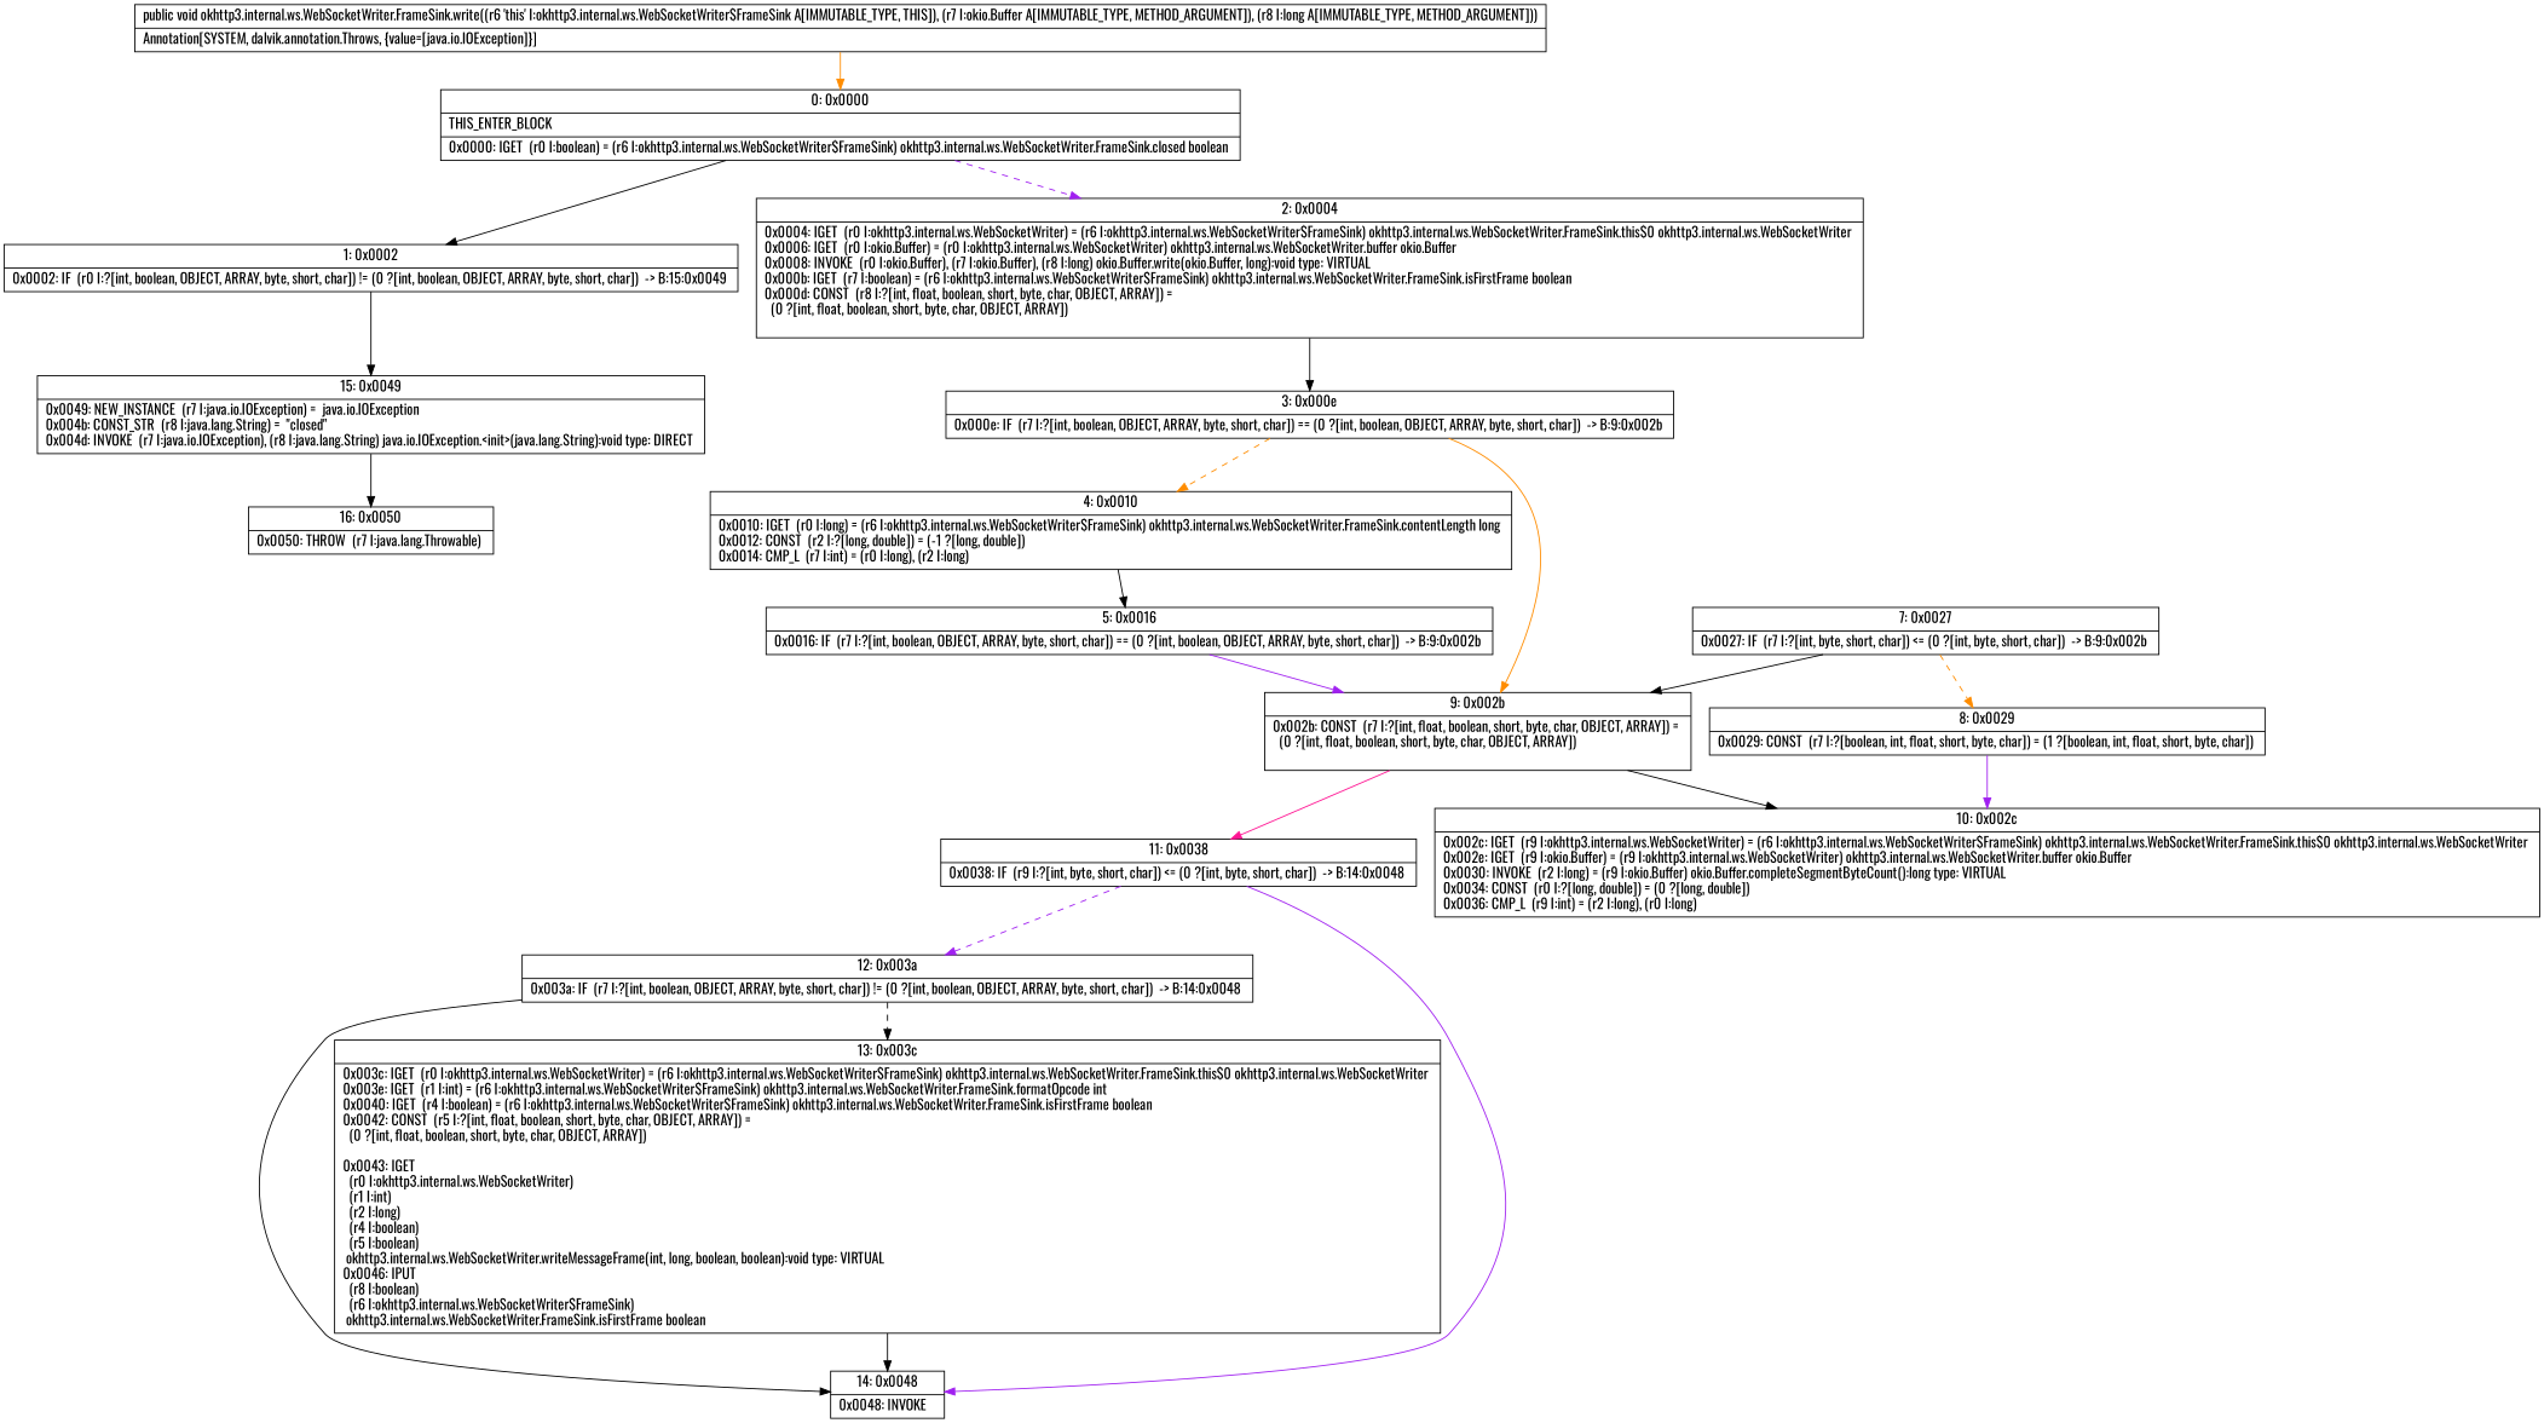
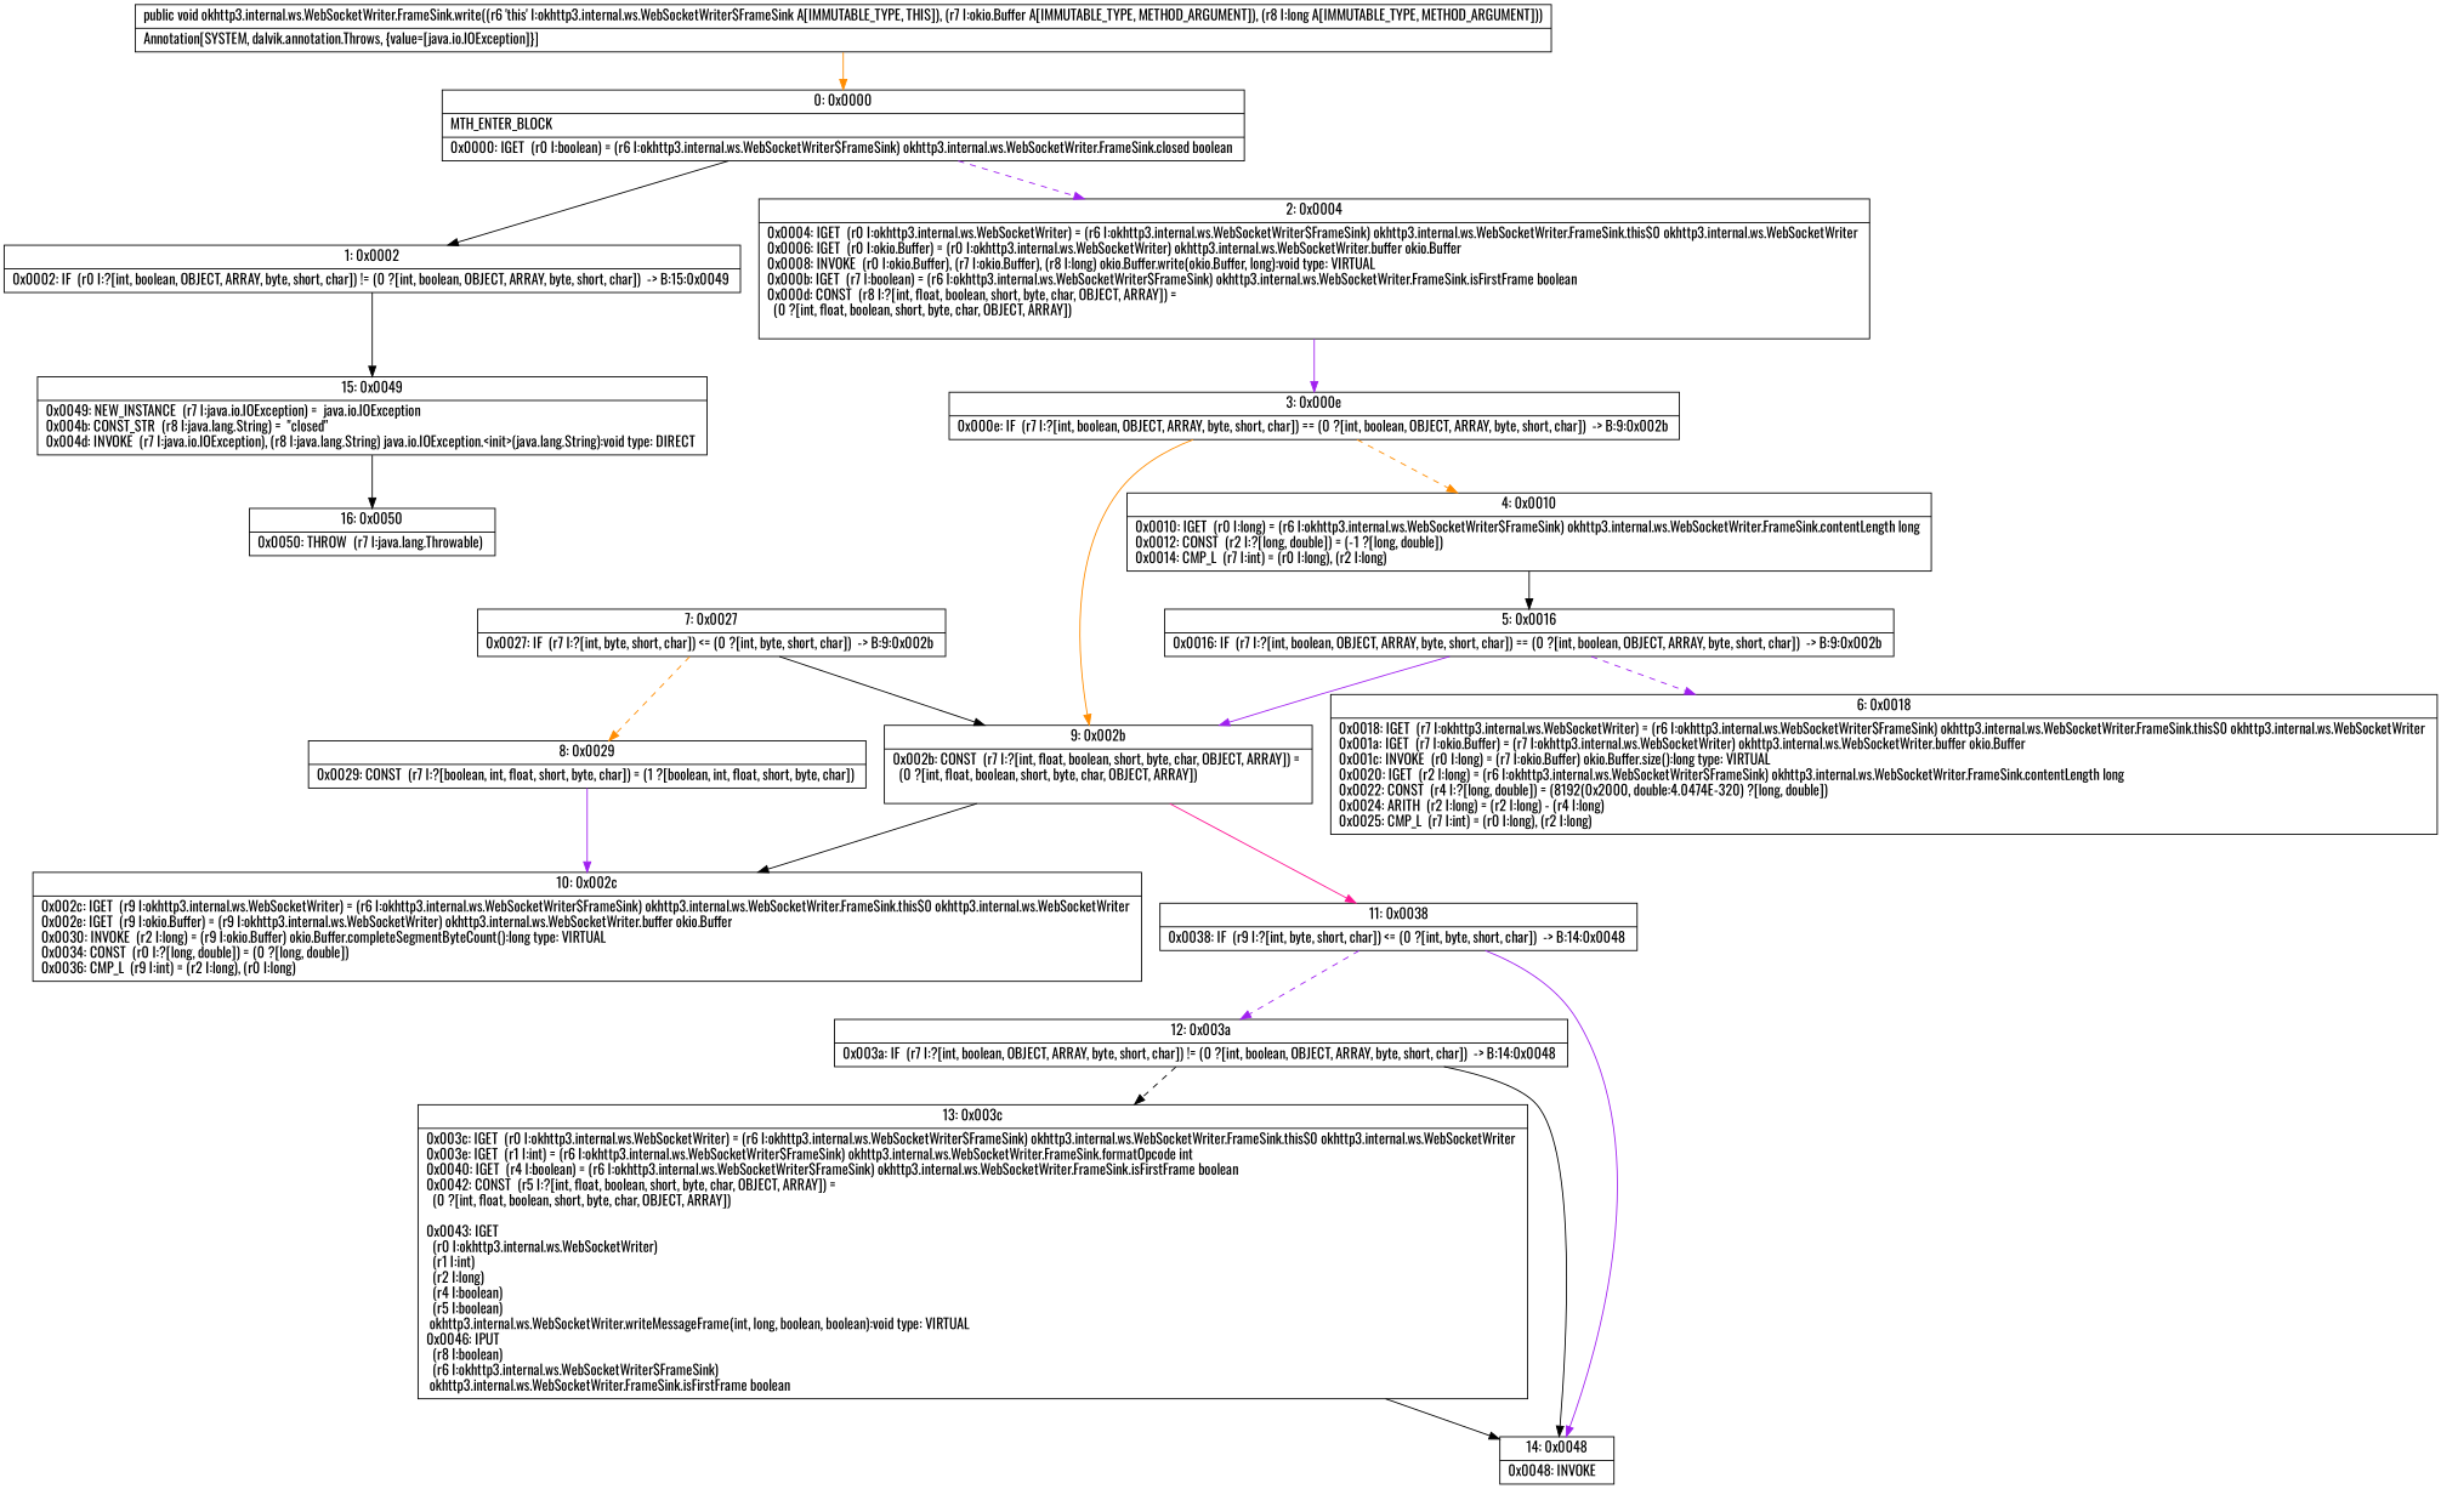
  digraph {
    fontname=Oswald
    node [fontname=Oswald shape=record]
    edge [color=black fontname=Oswald]
-   n1 [label="{0\:\ 0x0000|THIS_ENTER_BLOCK\l|0x0000: IGET  (r0 I:boolean) = (r6 I:okhttp3.internal.ws.WebSocketWriter$FrameSink) okhttp3.internal.ws.WebSocketWriter.FrameSink.closed boolean \l}"]
+   n1 [label="{0\:\ 0x0000|MTH_ENTER_BLOCK\l|0x0000: IGET  (r0 I:boolean) = (r6 I:okhttp3.internal.ws.WebSocketWriter$FrameSink) okhttp3.internal.ws.WebSocketWriter.FrameSink.closed boolean \l}"]
    n2 [label="{1\:\ 0x0002|0x0002: IF  (r0 I:?[int, boolean, OBJECT, ARRAY, byte, short, char]) != (0 ?[int, boolean, OBJECT, ARRAY, byte, short, char])  \-\> B:15:0x0049 \l}"]
    n3 [label="{2\:\ 0x0004|0x0004: IGET  (r0 I:okhttp3.internal.ws.WebSocketWriter) = (r6 I:okhttp3.internal.ws.WebSocketWriter$FrameSink) okhttp3.internal.ws.WebSocketWriter.FrameSink.this$0 okhttp3.internal.ws.WebSocketWriter \l0x0006: IGET  (r0 I:okio.Buffer) = (r0 I:okhttp3.internal.ws.WebSocketWriter) okhttp3.internal.ws.WebSocketWriter.buffer okio.Buffer \l0x0008: INVOKE  (r0 I:okio.Buffer), (r7 I:okio.Buffer), (r8 I:long) okio.Buffer.write(okio.Buffer, long):void type: VIRTUAL \l0x000b: IGET  (r7 I:boolean) = (r6 I:okhttp3.internal.ws.WebSocketWriter$FrameSink) okhttp3.internal.ws.WebSocketWriter.FrameSink.isFirstFrame boolean \l0x000d: CONST  (r8 I:?[int, float, boolean, short, byte, char, OBJECT, ARRAY]) = \l  (0 ?[int, float, boolean, short, byte, char, OBJECT, ARRAY])\l \l}"]
    n4 [label="{15\:\ 0x0049|0x0049: NEW_INSTANCE  (r7 I:java.io.IOException) =  java.io.IOException \l0x004b: CONST_STR  (r8 I:java.lang.String) =  \"closed\" \l0x004d: INVOKE  (r7 I:java.io.IOException), (r8 I:java.lang.String) java.io.IOException.\<init\>(java.lang.String):void type: DIRECT \l}"]
    n5 [label="{3\:\ 0x000e|0x000e: IF  (r7 I:?[int, boolean, OBJECT, ARRAY, byte, short, char]) == (0 ?[int, boolean, OBJECT, ARRAY, byte, short, char])  \-\> B:9:0x002b \l}"]
    n6 [label="{16\:\ 0x0050|0x0050: THROW  (r7 I:java.lang.Throwable) \l}"]
    n7 [label="{4\:\ 0x0010|0x0010: IGET  (r0 I:long) = (r6 I:okhttp3.internal.ws.WebSocketWriter$FrameSink) okhttp3.internal.ws.WebSocketWriter.FrameSink.contentLength long \l0x0012: CONST  (r2 I:?[long, double]) = (\-1 ?[long, double]) \l0x0014: CMP_L  (r7 I:int) = (r0 I:long), (r2 I:long) \l}"]
    n8 [label="{9\:\ 0x002b|0x002b: CONST  (r7 I:?[int, float, boolean, short, byte, char, OBJECT, ARRAY]) = \l  (0 ?[int, float, boolean, short, byte, char, OBJECT, ARRAY])\l \l}"]
    n9 [label="{5\:\ 0x0016|0x0016: IF  (r7 I:?[int, boolean, OBJECT, ARRAY, byte, short, char]) == (0 ?[int, boolean, OBJECT, ARRAY, byte, short, char])  \-\> B:9:0x002b \l}"]
    n10 [label="{10\:\ 0x002c|0x002c: IGET  (r9 I:okhttp3.internal.ws.WebSocketWriter) = (r6 I:okhttp3.internal.ws.WebSocketWriter$FrameSink) okhttp3.internal.ws.WebSocketWriter.FrameSink.this$0 okhttp3.internal.ws.WebSocketWriter \l0x002e: IGET  (r9 I:okio.Buffer) = (r9 I:okhttp3.internal.ws.WebSocketWriter) okhttp3.internal.ws.WebSocketWriter.buffer okio.Buffer \l0x0030: INVOKE  (r2 I:long) = (r9 I:okio.Buffer) okio.Buffer.completeSegmentByteCount():long type: VIRTUAL \l0x0034: CONST  (r0 I:?[long, double]) = (0 ?[long, double]) \l0x0036: CMP_L  (r9 I:int) = (r2 I:long), (r0 I:long) \l}"]
    n11 [label="{11\:\ 0x0038|0x0038: IF  (r9 I:?[int, byte, short, char]) \<= (0 ?[int, byte, short, char])  \-\> B:14:0x0048 \l}"]
+   n12 [label="{6\:\ 0x0018|0x0018: IGET  (r7 I:okhttp3.internal.ws.WebSocketWriter) = (r6 I:okhttp3.internal.ws.WebSocketWriter$FrameSink) okhttp3.internal.ws.WebSocketWriter.FrameSink.this$0 okhttp3.internal.ws.WebSocketWriter \l0x001a: IGET  (r7 I:okio.Buffer) = (r7 I:okhttp3.internal.ws.WebSocketWriter) okhttp3.internal.ws.WebSocketWriter.buffer okio.Buffer \l0x001c: INVOKE  (r0 I:long) = (r7 I:okio.Buffer) okio.Buffer.size():long type: VIRTUAL \l0x0020: IGET  (r2 I:long) = (r6 I:okhttp3.internal.ws.WebSocketWriter$FrameSink) okhttp3.internal.ws.WebSocketWriter.FrameSink.contentLength long \l0x0022: CONST  (r4 I:?[long, double]) = (8192(0x2000, double:4.0474E\-320) ?[long, double]) \l0x0024: ARITH  (r2 I:long) = (r2 I:long) \- (r4 I:long) \l0x0025: CMP_L  (r7 I:int) = (r0 I:long), (r2 I:long) \l}"]
    n13 [label="{7\:\ 0x0027|0x0027: IF  (r7 I:?[int, byte, short, char]) \<= (0 ?[int, byte, short, char])  \-\> B:9:0x002b \l}"]
    n14 [label="{8\:\ 0x0029|0x0029: CONST  (r7 I:?[boolean, int, float, short, byte, char]) = (1 ?[boolean, int, float, short, byte, char]) \l}"]
    n15 [label="{12\:\ 0x003a|0x003a: IF  (r7 I:?[int, boolean, OBJECT, ARRAY, byte, short, char]) != (0 ?[int, boolean, OBJECT, ARRAY, byte, short, char])  \-\> B:14:0x0048 \l}"]
    n16 [label="{14\:\ 0x0048|0x0048: INVOKE   \l}"]
    n17 [label="{13\:\ 0x003c|0x003c: IGET  (r0 I:okhttp3.internal.ws.WebSocketWriter) = (r6 I:okhttp3.internal.ws.WebSocketWriter$FrameSink) okhttp3.internal.ws.WebSocketWriter.FrameSink.this$0 okhttp3.internal.ws.WebSocketWriter \l0x003e: IGET  (r1 I:int) = (r6 I:okhttp3.internal.ws.WebSocketWriter$FrameSink) okhttp3.internal.ws.WebSocketWriter.FrameSink.formatOpcode int \l0x0040: IGET  (r4 I:boolean) = (r6 I:okhttp3.internal.ws.WebSocketWriter$FrameSink) okhttp3.internal.ws.WebSocketWriter.FrameSink.isFirstFrame boolean \l0x0042: CONST  (r5 I:?[int, float, boolean, short, byte, char, OBJECT, ARRAY]) = \l  (0 ?[int, float, boolean, short, byte, char, OBJECT, ARRAY])\l \l0x0043: IGET  \l  (r0 I:okhttp3.internal.ws.WebSocketWriter)\l  (r1 I:int)\l  (r2 I:long)\l  (r4 I:boolean)\l  (r5 I:boolean)\l okhttp3.internal.ws.WebSocketWriter.writeMessageFrame(int, long, boolean, boolean):void type: VIRTUAL \l0x0046: IPUT  \l  (r8 I:boolean)\l  (r6 I:okhttp3.internal.ws.WebSocketWriter$FrameSink)\l okhttp3.internal.ws.WebSocketWriter.FrameSink.isFirstFrame boolean \l}"]
    n18 [label="{public void okhttp3.internal.ws.WebSocketWriter.FrameSink.write((r6 'this' I:okhttp3.internal.ws.WebSocketWriter$FrameSink A[IMMUTABLE_TYPE, THIS]), (r7 I:okio.Buffer A[IMMUTABLE_TYPE, METHOD_ARGUMENT]), (r8 I:long A[IMMUTABLE_TYPE, METHOD_ARGUMENT]))  | Annotation[SYSTEM, dalvik.annotation.Throws, \{value=[java.io.IOException]\}]\l}"]
    n1 -> n2
    n1 -> n3 [color=purple style=dashed]
    n2 -> n4
-   n3 -> n5
+   n3 -> n5 [color=purple]
    n4 -> n6
    n5 -> n7 [color=darkorange style=dashed]
    n5 -> n8 [color=darkorange]
    n7 -> n9
    n8 -> n10
    n8 -> n11 [color=deeppink]
    n9 -> n8 [color=purple]
+   n9 -> n12 [color=purple style=dashed]
    n11 -> n15 [color=purple style=dashed]
    n11 -> n16 [color=purple]
    n13 -> n8
    n13 -> n14 [color=darkorange style=dashed]
    n14 -> n10 [color=purple]
    n15 -> n16
    n15 -> n17 [style=dashed]
    n17 -> n16
    n18 -> n1 [color=darkorange]
  }
